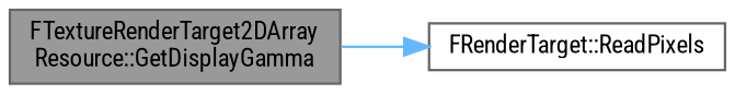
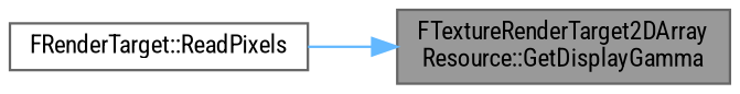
  digraph {
    rankdir=LR
    fontname="Roboto Condensed"
    node [fontname="Roboto Condensed" fontsize=10 shape=box style=filled]
    n1 [color=gray40 fillcolor=grey60 fontcolor=black height=0.2 label="FTextureRenderTarget2DArray\lResource::GetDisplayGamma" width=0.4]
    n2 [color=grey40 fillcolor=white height=0.2 label="FRenderTarget::ReadPixels" width=0.4]
-   n1 -> n2 [color=steelblue1 fontname="Roboto Condensed" fontsize=10 labelfontname=Helvetica labelfontsize=10 style=solid]
+   n2 -> n1 [color=steelblue1 fontname="Roboto Condensed" fontsize=10 labelfontname=Helvetica labelfontsize=10 style=solid]
  }
